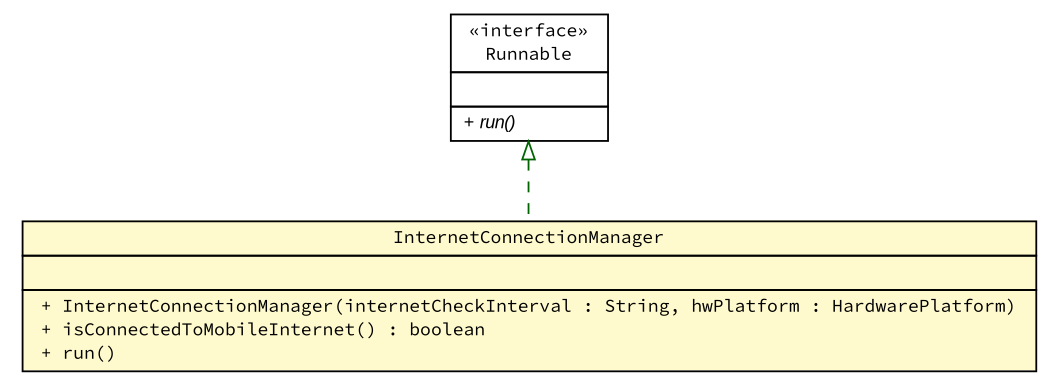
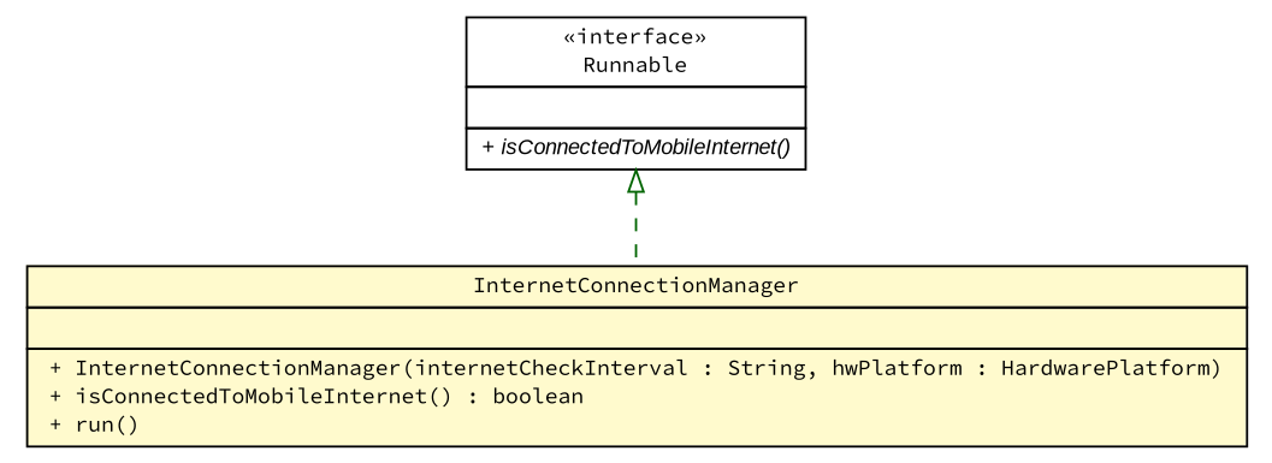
  digraph {
    nodesep=0.25
    ranksep=0.5
    fontname="Source Code Pro"
    node [fontcolor=black fontname="Source Code Pro" fontsize=10.0 shape=plaintext]
    n1 [label=<<table title="de.fhg.fit.biomos.sensorplatform.control.InternetConnectionManager" border="0" cellborder="1" cellspacing="0" cellpadding="2" port="p" bgcolor="lemonChiffon" href="./InternetConnectionManager.html"> 		<tr><td><table border="0" cellspacing="0" cellpadding="1"> <tr><td align="center" balign="center"> InternetConnectionManager </td></tr> 		</table></td></tr> 		<tr><td><table border="0" cellspacing="0" cellpadding="1"> <tr><td align="left" balign="left">  </td></tr> 		</table></td></tr> 		<tr><td><table border="0" cellspacing="0" cellpadding="1"> <tr><td align="left" balign="left"> + InternetConnectionManager(internetCheckInterval : String, hwPlatform : HardwarePlatform) </td></tr> <tr><td align="left" balign="left"> + isConnectedToMobileInternet() : boolean </td></tr> <tr><td align="left" balign="left"> + run() </td></tr> 		</table></td></tr> 		</table>>]
-   n2 [label=<<table title="java.lang.Runnable" border="0" cellborder="1" cellspacing="0" cellpadding="2" port="p" href="http://java.sun.com/j2se/1.4.2/docs/api/java/lang/Runnable.html"> 		<tr><td><table border="0" cellspacing="0" cellpadding="1"> <tr><td align="center" balign="center"> &#171;interface&#187; </td></tr> <tr><td align="center" balign="center"> Runnable </td></tr> 		</table></td></tr> 		<tr><td><table border="0" cellspacing="0" cellpadding="1"> <tr><td align="left" balign="left">  </td></tr> 		</table></td></tr> 		<tr><td><table border="0" cellspacing="0" cellpadding="1"> <tr><td align="left" balign="left"><font face="arial italic" point-size="10.0"> + run() </font></td></tr> 		</table></td></tr> 		</table>>]
+   n2 [label=<<table title="java.lang.Runnable" border="0" cellborder="1" cellspacing="0" cellpadding="2" port="p" href="http://java.sun.com/j2se/1.4.2/docs/api/java/lang/Runnable.html"> 		<tr><td><table border="0" cellspacing="0" cellpadding="1"> <tr><td align="center" balign="center"> &#171;interface&#187; </td></tr> <tr><td align="center" balign="center"> Runnable </td></tr> 		</table></td></tr> 		<tr><td><table border="0" cellspacing="0" cellpadding="1"> <tr><td align="left" balign="left">  </td></tr> 		</table></td></tr> 		<tr><td><table border="0" cellspacing="0" cellpadding="1"> <tr><td align="left" balign="left"><font face="arial italic" point-size="10.0"> + isConnectedToMobileInternet() </font></td></tr> 		</table></td></tr> 		</table>>]
    n2 -> n1 [arrowtail=empty dir=back fontname="Source Code Pro" fontsize=10 headport=p labelfontname=arial labelfontsize=10 style=dashed tailport=p color=darkgreen]
  }
